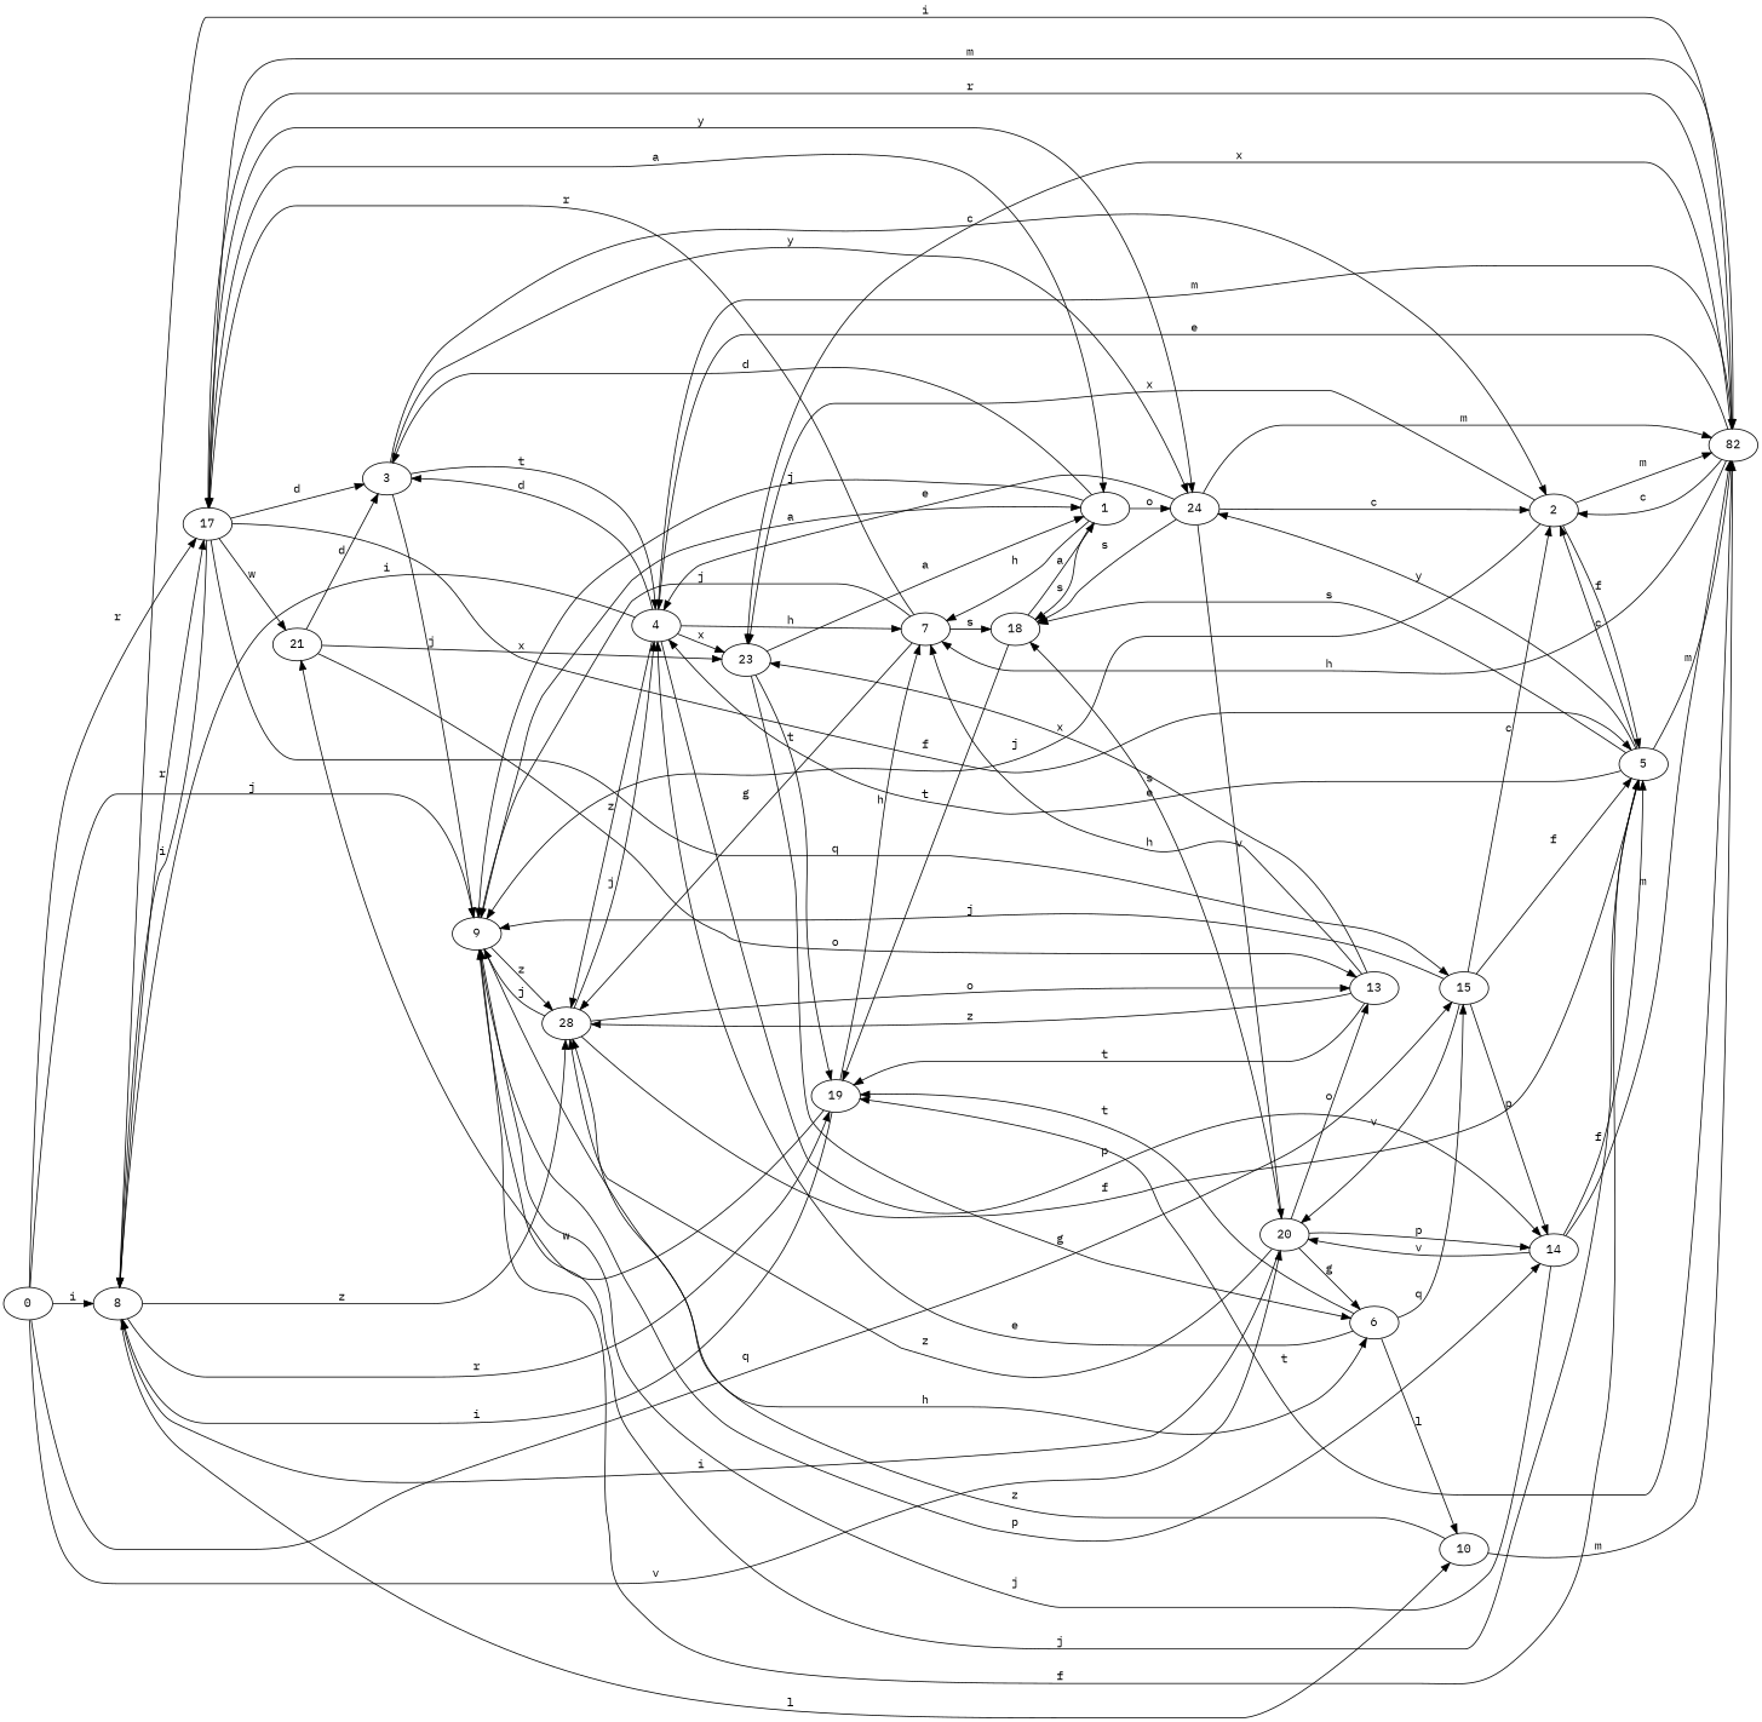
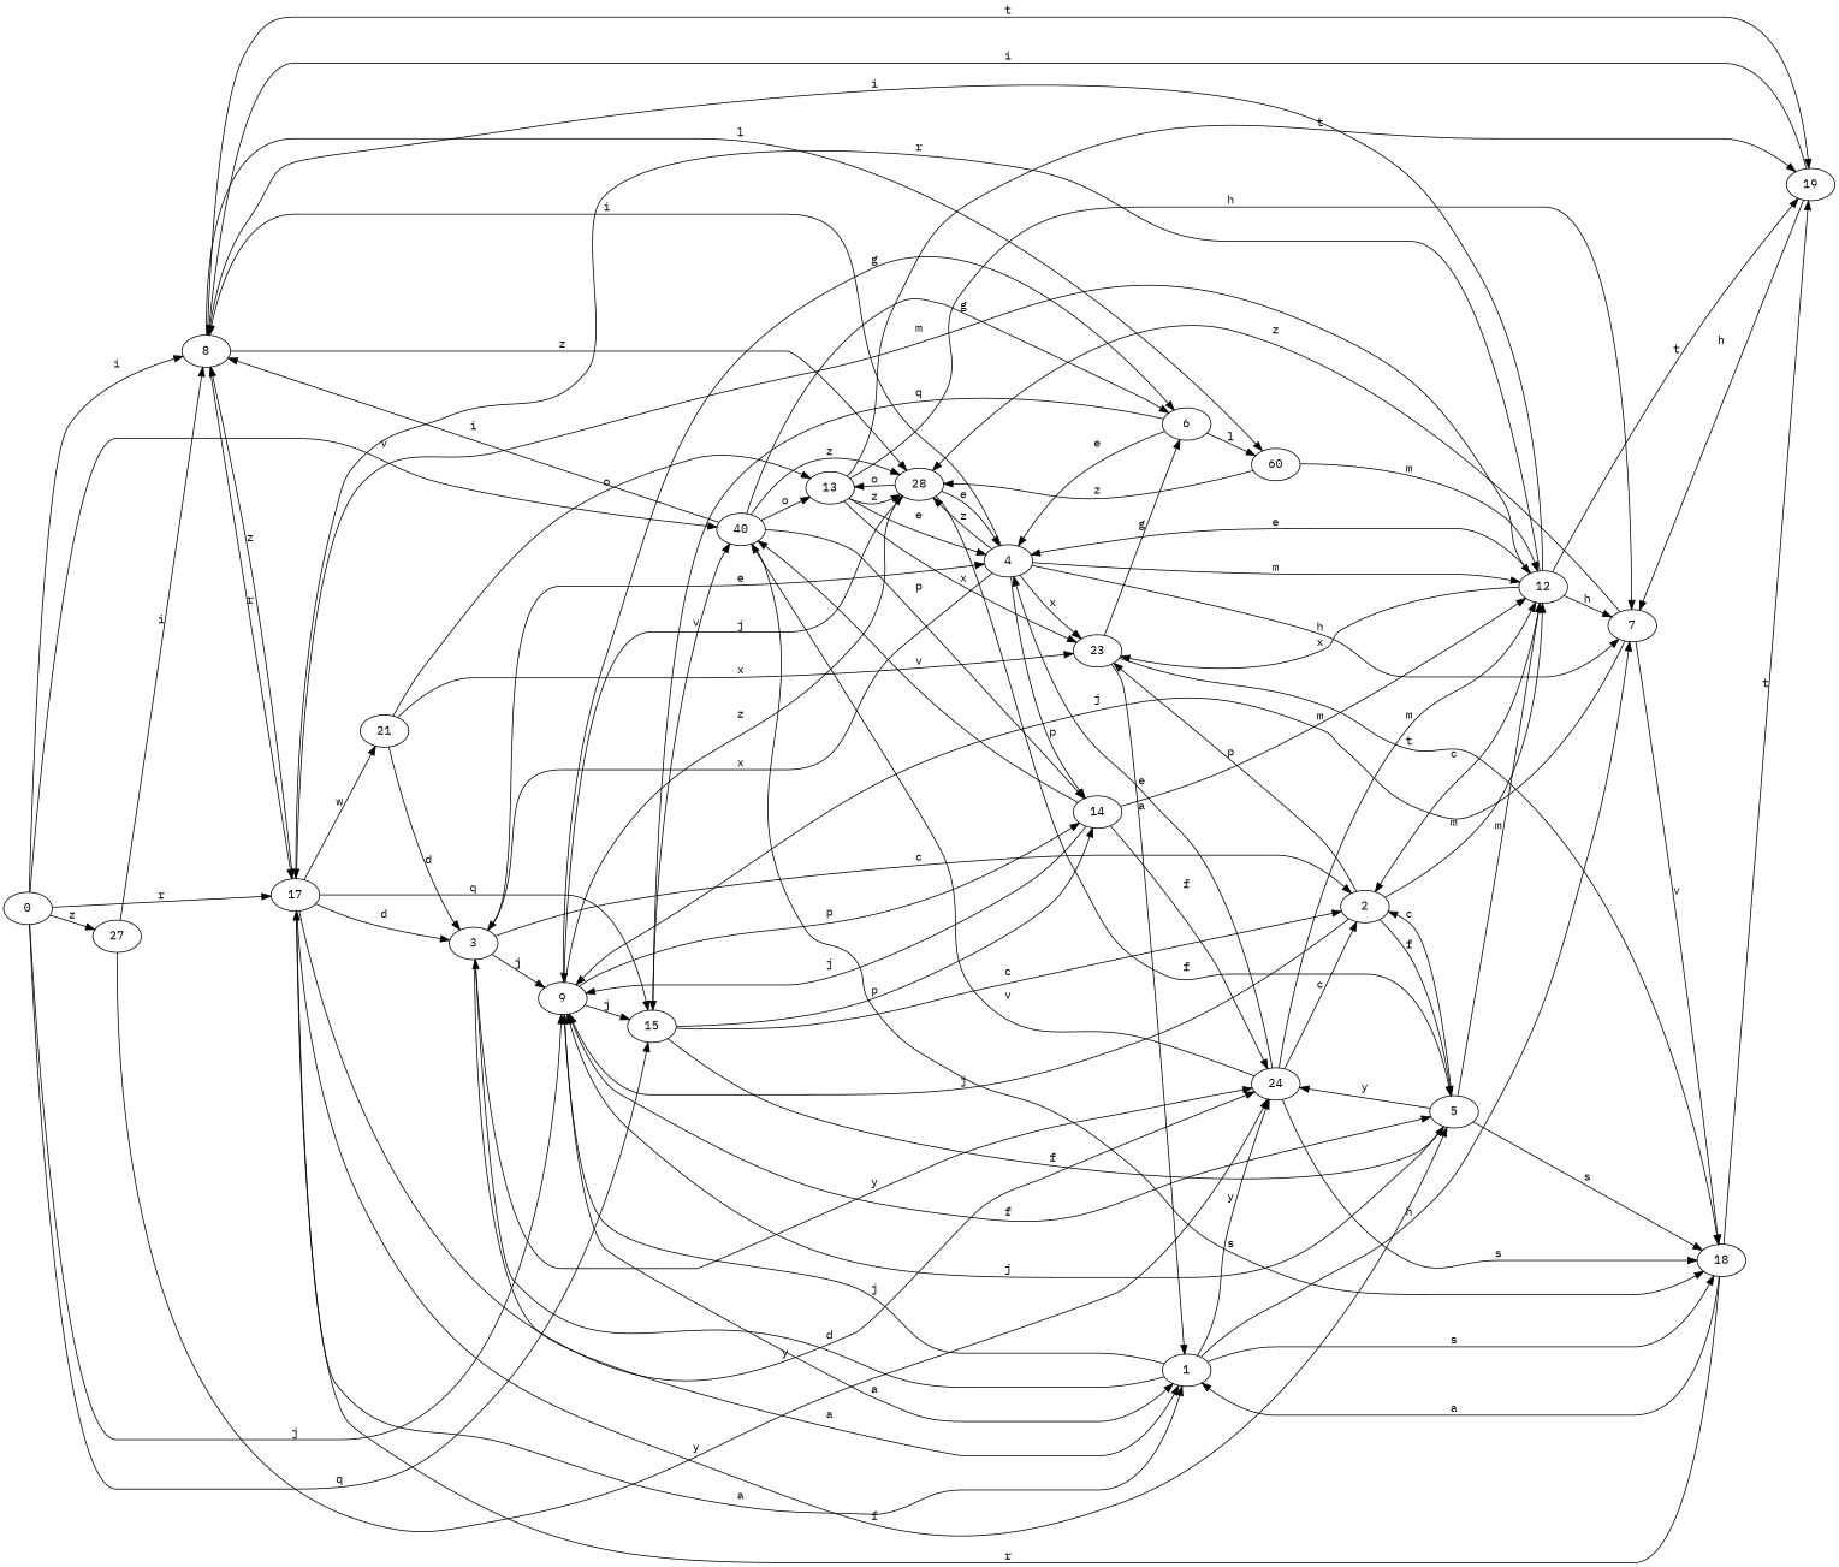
  strict digraph {
    fontname="IBM Plex Mono"
    rankdir=LR
    node [fontname="IBM Plex Mono"]
    edge [fontname="IBM Plex Mono"]
    0
    8
    9
    15
    17
-   20
+   20 [label=40]
+   27
    28
-   10
+   10 [label=60]
    19
    1
    5
    14
    6
    2
    3
    24
-   12 [label=82]
+   12
    21
    18
    13
    7
    4
    23
    0 -> 8 [label=i]
    0 -> 9 [label=j]
    0 -> 15 [label=q]
    0 -> 17 [label=r]
    0 -> 20 [label=v]
+   0 -> 27 [label=z]
    8 -> 17 [label=r]
    8 -> 28 [label=z]
    8 -> 10 [label=l]
-   8 -> 19 [label=r]
+   8 -> 19 [label=t]
    9 -> 28 [label=z]
    9 -> 1 [label=a]
    9 -> 5 [label=f]
    9 -> 14 [label=p]
-   9 -> 6 [label=h]
-   15 -> 9 [label=j]
+   9 -> 6 [label=g]
+   9 -> 15 [label=j]
    15 -> 20 [label=v]
    15 -> 5 [label=f]
    15 -> 14 [label=p]
    15 -> 2 [label=c]
-   17 -> 8 [label=i]
+   17 -> 8 [label=z]
    17 -> 15 [label=q]
    17 -> 1 [label=a]
    17 -> 5 [label=f]
    17 -> 3 [label=d]
    17 -> 24 [label=y]
    17 -> 12 [label=m]
    17 -> 21 [label=w]
    20 -> 8 [label=i]
    20 -> 28 [label=z]
    20 -> 14 [label=p]
    20 -> 6 [label=g]
    20 -> 18 [label=s]
    20 -> 13 [label=o]
+   27 -> 8 [label=i]
+   27 -> 24 [label=y]
    28 -> 9 [label=j]
    28 -> 5 [label=f]
    28 -> 13 [label=o]
-   28 -> 4 [label=j]
+   28 -> 4 [label=e]
    10 -> 28 [label=z]
    10 -> 12 [label=m]
    19 -> 8 [label=i]
-   19 -> 21 [label=w]
    19 -> 7 [label=h]
    1 -> 9 [label=j]
    1 -> 3 [label=d]
-   1 -> 24 [label=o]
+   1 -> 24 [label=y]
    1 -> 18 [label=s]
    1 -> 7 [label=h]
    5 -> 9 [label=j]
    5 -> 2 [label=c]
    5 -> 24 [label=y]
    5 -> 12 [label=m]
    5 -> 18 [label=s]
-   5 -> 4 [label=e]
+   13 -> 4 [label=e]
    14 -> 9 [label=j]
    14 -> 20 [label=v]
-   14 -> 5 [label=f]
+   14 -> 24 [label=f]
    14 -> 12 [label=m]
    6 -> 15 [label=q]
    6 -> 10 [label=l]
-   6 -> 19 [label=t]
    6 -> 4 [label=e]
    2 -> 9 [label=j]
    2 -> 5 [label=f]
    2 -> 12 [label=m]
-   2 -> 23 [label=x]
+   2 -> 23 [label=p]
    3 -> 9 [label=j]
+   3 -> 1 [label=a]
    3 -> 2 [label=c]
    3 -> 24 [label=y]
-   3 -> 4 [label=t]
+   3 -> 4 [label=e]
    24 -> 20 [label=v]
    24 -> 2 [label=c]
    24 -> 12 [label=m]
    24 -> 18 [label=s]
    24 -> 4 [label=e]
    12 -> 8 [label=i]
    12 -> 17 [label=r]
    12 -> 19 [label=t]
    12 -> 2 [label=c]
    12 -> 7 [label=h]
    12 -> 4 [label=e]
    12 -> 23 [label=x]
    21 -> 3 [label=d]
    21 -> 13 [label=o]
    21 -> 23 [label=x]
-   7 -> 17 [label=r]
+   18 -> 17 [label=r]
    18 -> 19 [label=t]
    18 -> 1 [label=a]
    13 -> 28 [label=z]
    13 -> 19 [label=t]
    13 -> 7 [label=h]
    13 -> 23 [label=x]
    7 -> 9 [label=j]
-   7 -> 28 [label=g]
-   7 -> 18 [label=s]
+   7 -> 28 [label=z]
+   7 -> 18 [label=v]
    4 -> 8 [label=i]
    4 -> 28 [label=z]
    4 -> 14 [label=p]
-   4 -> 3 [label=d]
+   4 -> 3 [label=x]
    4 -> 12 [label=m]
    4 -> 7 [label=h]
    4 -> 23 [label=x]
-   23 -> 19 [label=t]
+   23 -> 18 [label=t]
    23 -> 1 [label=a]
    23 -> 6 [label=g]
  }
